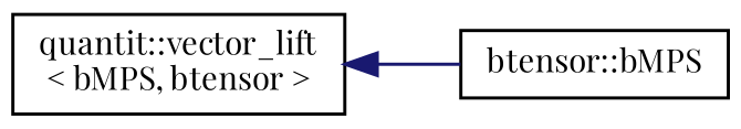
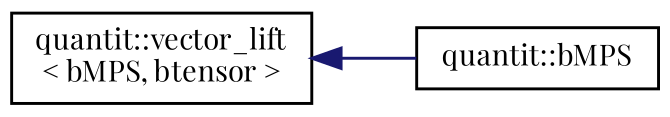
  digraph {
    rankdir=LR
    fontname="Playfair Display"
    node [color=black fillcolor=white fontname="Playfair Display" fontsize=10 shape=record style=filled]
    n1 [height=0.2 label="quantit::vector_lift\l\< bMPS, btensor \>" width=0.4]
-   n2 [height=0.2 label="btensor::bMPS" width=0.4]
+   n2 [height=0.2 label="quantit::bMPS" width=0.4]
    n1 -> n2 [color=midnightblue dir=back fontname="Playfair Display" fontsize=10 labelfontname=Helvetica labelfontsize=10 style=solid]
  }
